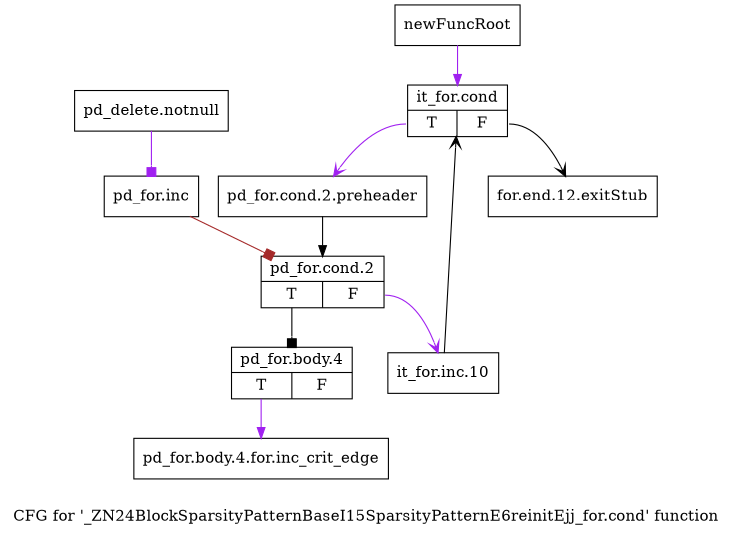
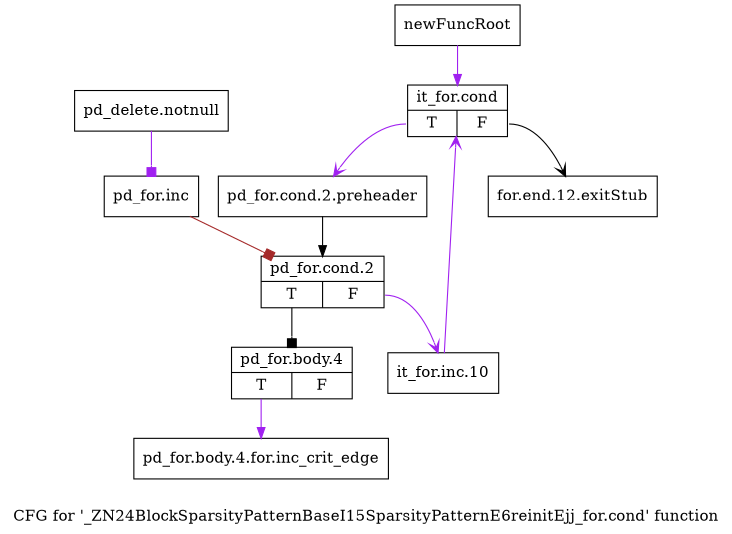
  digraph {
    label="CFG for '_ZN24BlockSparsityPatternBaseI15SparsityPatternE6reinitEjj_for.cond' function"
    node [shape=record]
    edge [arrowhead=vee color=purple]
    n1 [label="{newFuncRoot}"]
    n2 [label="{it_for.cond|{<s0>T|<s1>F}}"]
    n3 [label="{for.end.12.exitStub}"]
    n4 [label="{pd_for.cond.2.preheader}"]
    n5 [label="{pd_for.cond.2|{<s0>T|<s1>F}}"]
    n6 [label="{pd_for.body.4|{<s0>T|<s1>F}}"]
    n7 [label="{it_for.inc.10}"]
    n8 [label="{pd_for.body.4.for.inc_crit_edge}"]
    n9 [label="{pd_delete.notnull}"]
    n10 [label="{pd_for.inc}"]
    n1 -> n2 [arrowhead=normal]
    n2 -> n3 [color=black tailport=s1]
    n2 -> n4 [tailport=s0]
    n4 -> n5 [arrowhead=normal color=black]
    n5 -> n6 [arrowhead=box color=black tailport=s0]
    n5 -> n7 [tailport=s1]
    n6 -> n8 [arrowhead=normal tailport=s0]
-   n7 -> n2 [color=black]
+   n7 -> n2
    n9 -> n10 [arrowhead=box]
    n10 -> n5 [arrowhead=box color=brown]
  }
